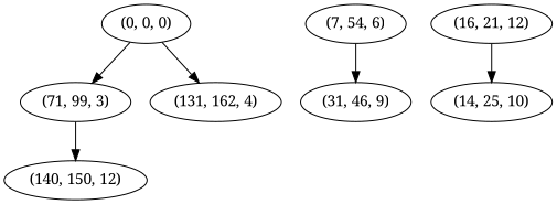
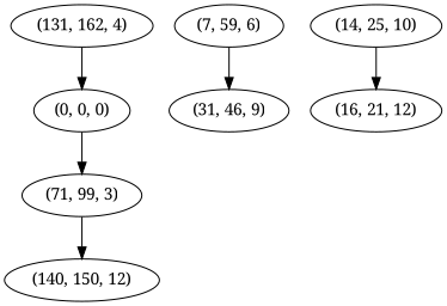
  digraph {
    fontname="Noto Serif"
    node [fontname="Noto Serif"]
    edge [fontname="Noto Serif"]
    "(0, 0, 0)"
    "(71, 99, 3)"
    "(131, 162, 4)"
-   "(7, 54, 6)"
+   "(7, 54, 6)" [label="(7, 59, 6)"]
    "(31, 46, 9)"
    "(140, 150, 12)"
    "(14, 25, 10)"
    "(16, 21, 12)"
    "(0, 0, 0)" -> "(71, 99, 3)"
-   "(0, 0, 0)" -> "(131, 162, 4)"
+   "(131, 162, 4)" -> "(0, 0, 0)"
    "(71, 99, 3)" -> "(140, 150, 12)"
    "(7, 54, 6)" -> "(31, 46, 9)"
-   "(16, 21, 12)" -> "(14, 25, 10)"
+   "(14, 25, 10)" -> "(16, 21, 12)"
  }
